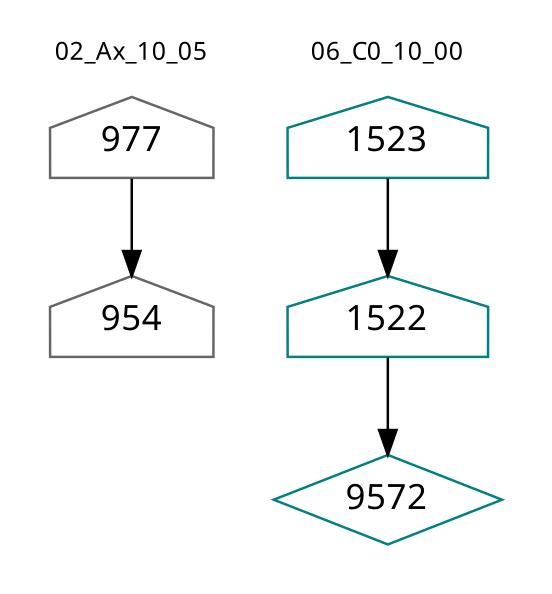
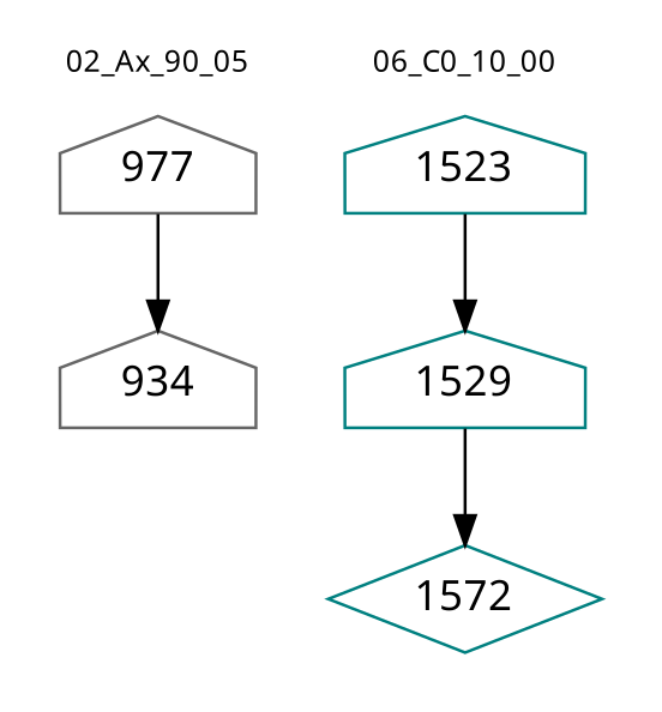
  digraph {
    fontname="Noto Sans"
    node [color=teal fontname="Noto Sans" shape=house]
    edge [color=black fontname="Noto Sans"]
    n1 [color=gray40 label=977]
-   n2 [color=gray40 label=954]
+   n2 [color=gray40 label=934]
    n3 [label=1523]
-   n4 [label=1522]
-   n5 [label=9572 shape=diamond]
+   n4 [label=1529]
+   n5 [label=1572 shape=diamond]
    subgraph cluster_1 {
      color=white
      fontsize=10
-     label="02_Ax_10_05"
+     label="02_Ax_90_05"
      n1
      n2
    }
    subgraph cluster_2 {
      color=white
      fontsize=10
      label="06_C0_10_00"
      n3
      n4
      n5
    }
    n1 -> n2
    n3 -> n4
    n4 -> n5
  }
